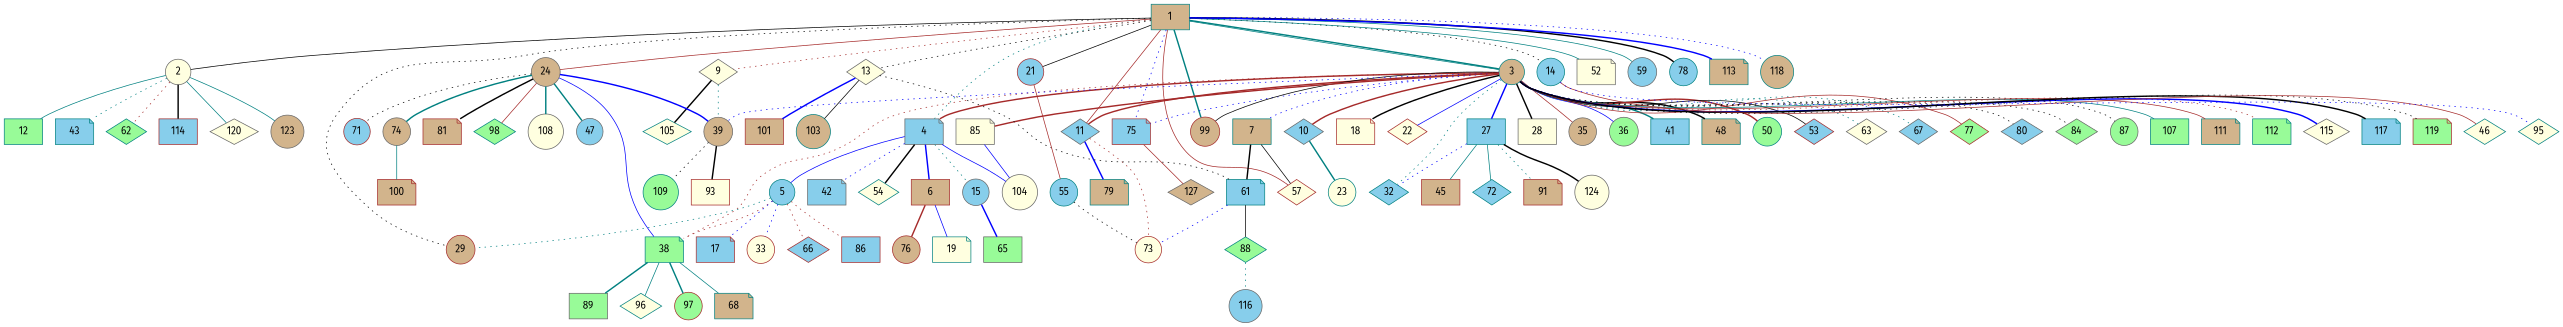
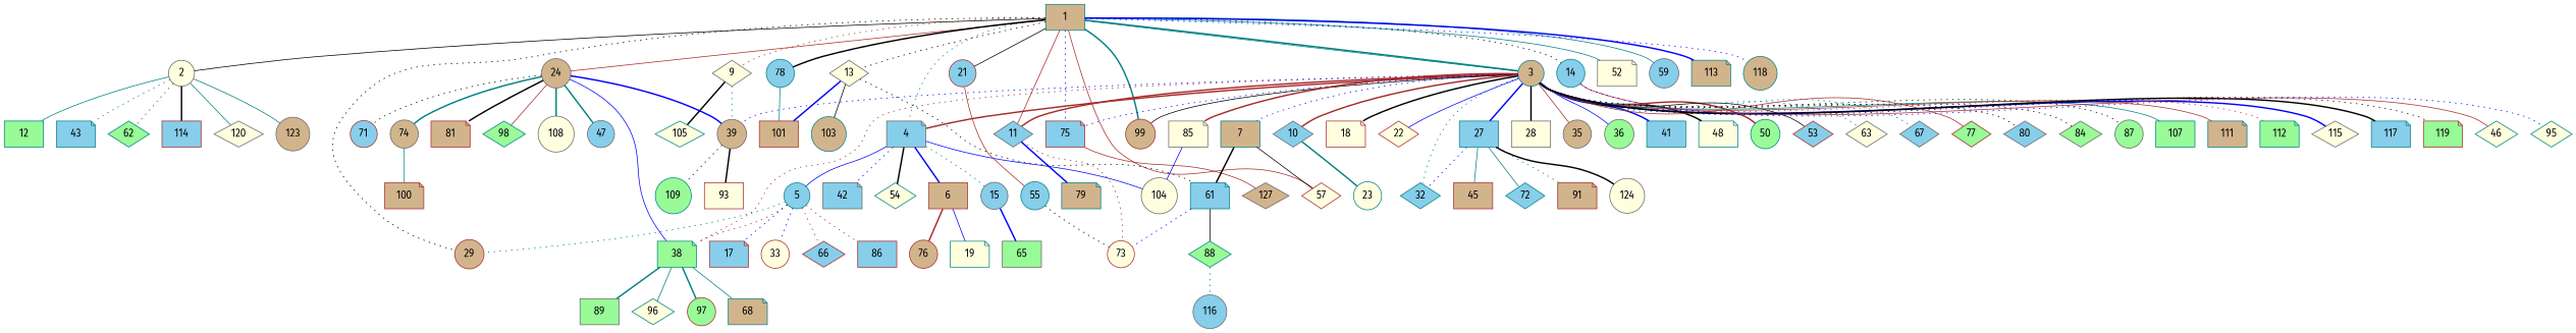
  graph {
    fontname="Fira Sans"
    node [color=teal fillcolor=skyblue fontname="Fira Sans" shape=circle style=filled]
    edge [color=teal fontname="Fira Sans" style=dotted]
    1 [fillcolor=tan shape=box super="+25"]
    2 [color=gray40 fillcolor=lightyellow super="+37"]
    3 [fillcolor=tan super="+8"]
    4 [color=gray40 shape=note super="+70"]
    9 [color=gray40 fillcolor=lightyellow shape=diamond super="+20"]
    11 [color=gray40 shape=diamond super="+102"]
    13 [color=gray40 fillcolor=lightyellow shape=diamond super="+26"]
    14 [super="+90"]
    21 [color=brown super="+31"]
    24 [color=gray40 fillcolor=tan super="+44"]
    29 [color=brown fillcolor=tan]
    52 [color=gray40 fillcolor=lightyellow shape=note]
    57 [color=brown fillcolor=lightyellow shape=diamond super="+60"]
    59 [color=gray40]
    75 [color=brown shape=note]
    78
    99 [color=brown fillcolor=tan]
    113 [fillcolor=tan shape=note]
    118 [fillcolor=tan]
    12 [fillcolor=palegreen shape=box super="+49"]
    43 [shape=note]
    62 [fillcolor=palegreen shape=diamond]
    114 [color=brown shape=box]
    120 [color=gray40 fillcolor=lightyellow shape=diamond]
    123 [color=gray40 fillcolor=tan super="+126"]
    7 [fillcolor=tan shape=box super="+16"]
    10 [color=gray40 shape=diamond super="+56"]
    18 [color=brown fillcolor=lightyellow shape=note]
    22 [color=brown fillcolor=lightyellow shape=diamond super="+51"]
    27 [shape=box super="+121"]
    28 [color=gray40 fillcolor=lightyellow shape=box]
    32 [shape=diamond super="+125"]
    35 [color=gray40 fillcolor=tan]
    36 [color=gray40 fillcolor=palegreen]
    38 [fillcolor=palegreen shape=note super="+40"]
    39 [color=gray40 fillcolor=tan super="+92"]
    41 [shape=box]
-   48 [fillcolor=tan shape=note]
+   48 [fillcolor=lightyellow shape=note]
    50 [fillcolor=palegreen]
    53 [color=brown shape=diamond]
    63 [color=gray40 fillcolor=lightyellow shape=diamond]
    67 [color=gray40 shape=diamond]
    77 [color=brown fillcolor=palegreen shape=diamond super="+82"]
    80 [color=gray40 shape=diamond]
    84 [color=gray40 fillcolor=palegreen shape=diamond]
    85 [color=gray40 fillcolor=lightyellow shape=note super="+110"]
    87 [color=gray40 fillcolor=palegreen]
    107 [fillcolor=palegreen shape=box]
    111 [fillcolor=tan shape=note]
    112 [fillcolor=palegreen shape=note]
    115 [color=gray40 fillcolor=lightyellow shape=diamond]
    117 [shape=note]
    119 [color=brown fillcolor=palegreen shape=note]
    5 [super="+34"]
    6 [color=brown fillcolor=tan shape=box super="+30"]
    15 [color=gray40]
    42 [color=gray40 shape=note super="+69"]
    54 [fillcolor=lightyellow shape=diamond super="+58"]
    104 [color=gray40 fillcolor=lightyellow]
    105 [fillcolor=lightyellow shape=diamond]
    73 [color=brown fillcolor=lightyellow super="+83"]
    79 [fillcolor=tan shape=note]
    61 [shape=note super="+122"]
    101 [color=brown fillcolor=tan shape=box]
    103 [fillcolor=tan]
    46 [fillcolor=lightyellow shape=diamond]
    95 [fillcolor=lightyellow shape=diamond]
    55
    47 [color=gray40]
    71 [color=brown]
    74 [color=gray40 fillcolor=tan]
    81 [color=brown fillcolor=tan shape=note]
    98 [fillcolor=palegreen shape=diamond]
    108 [color=gray40 fillcolor=lightyellow]
    127 [color=gray40 fillcolor=tan shape=diamond]
    23 [fillcolor=lightyellow]
    45 [color=brown fillcolor=tan shape=box super="+64"]
    72 [shape=diamond]
    91 [color=brown fillcolor=tan shape=note super="+106"]
    124 [color=gray40 fillcolor=lightyellow]
    68 [fillcolor=tan shape=note]
    89 [color=gray40 fillcolor=palegreen shape=box]
    96 [fillcolor=lightyellow shape=diamond]
    97 [color=brown fillcolor=palegreen]
    93 [color=brown fillcolor=lightyellow shape=box]
    109 [fillcolor=palegreen]
    17 [color=brown shape=note]
    33 [color=brown fillcolor=lightyellow]
    66 [color=brown shape=diamond]
    86 [color=brown shape=box]
    19 [fillcolor=lightyellow shape=note]
    76 [color=brown fillcolor=tan]
    65 [color=gray40 fillcolor=palegreen shape=box]
    88 [fillcolor=palegreen shape=diamond super="+94"]
    100 [color=brown fillcolor=tan shape=note]
    116 [color=gray40]
    1 -- 2 [color=black style=solid]
    1 -- 3 [style=solid]
    1 -- 3 [style=bold]
    1 -- 4
    1 -- 9 [color=brown]
    1 -- 11 [color=brown style=solid]
    1 -- 13 [color=black]
    1 -- 14 [color=black]
    1 -- 21 [color=black style=solid]
    1 -- 24 [color=brown style=solid]
    1 -- 29 [color=black]
    1 -- 52 [style=solid]
    1 -- 57 [color=brown style=solid]
    1 -- 59 [style=solid]
    1 -- 75 [color=blue]
    1 -- 78 [color=black style=bold]
    1 -- 99 [style=bold]
    1 -- 113 [color=blue style=bold]
    1 -- 118 [color=blue]
    2 -- 12 [style=solid]
    2 -- 43
    2 -- 62 [color=brown]
    2 -- 114 [color=black style=bold]
    2 -- 120 [style=solid]
    2 -- 123 [style=solid]
    3 -- 4 [color=brown style=bold]
    3 -- 11 [color=brown style=bold]
    3 -- 75 [color=blue]
    3 -- 99 [color=black style=solid]
    3 -- 7 [color=blue]
    3 -- 10 [color=brown style=bold]
    3 -- 18 [color=black style=bold]
    3 -- 22 [color=blue style=solid]
    3 -- 27 [color=blue style=bold]
    3 -- 28 [color=black style=bold]
    3 -- 32
    3 -- 35 [color=brown style=solid]
    3 -- 36 [color=blue style=solid]
    3 -- 38 [color=brown]
    3 -- 39 [color=blue]
-   3 -- 41 [style=bold]
+   3 -- 41 [color=blue style=bold]
    3 -- 48 [color=black style=bold]
    3 -- 50 [color=brown style=bold]
    3 -- 53 [color=black style=solid]
    3 -- 63
    3 -- 67
    3 -- 77 [color=brown style=solid]
    3 -- 80 [color=black]
    3 -- 84 [color=black]
    3 -- 85 [color=brown style=bold]
    3 -- 87 [color=black]
    3 -- 107 [style=solid]
    3 -- 111 [color=brown style=solid]
    3 -- 112 [color=brown]
    3 -- 115 [color=blue style=bold]
    3 -- 117 [color=black style=bold]
    3 -- 119 [color=black]
    4 -- 5 [color=blue style=solid]
    4 -- 6 [color=blue style=bold]
    4 -- 15
    4 -- 42 [color=blue]
    4 -- 54 [color=black style=bold]
    4 -- 104 [color=blue style=solid]
    9 -- 39
    9 -- 105 [color=black style=bold]
    11 -- 73 [color=brown]
    11 -- 79 [color=blue style=bold]
    13 -- 61 [color=black]
    13 -- 101 [color=blue style=bold]
    13 -- 103 [color=black style=solid]
    14 -- 46 [color=brown style=solid]
    14 -- 95 [color=blue]
    21 -- 55 [color=brown style=solid]
    24 -- 38 [color=blue style=solid]
    24 -- 39 [color=blue style=bold]
    24 -- 47 [style=bold]
    24 -- 71 [color=black]
    24 -- 74 [style=bold]
    24 -- 81 [color=black style=bold]
    24 -- 98 [color=brown style=solid]
    24 -- 108 [style=bold]
    75 -- 127 [color=brown style=solid]
+   78 -- 101 [style=solid]
    7 -- 57 [color=black style=solid]
    7 -- 61 [color=black style=bold]
    10 -- 23 [style=bold]
    27 -- 32 [color=blue]
    27 -- 45 [style=solid]
    27 -- 72 [style=solid]
    27 -- 91
    27 -- 124 [color=black style=bold]
    38 -- 68 [style=solid]
    38 -- 89 [style=bold]
    38 -- 96 [style=solid]
    38 -- 97 [style=bold]
    39 -- 93 [color=black style=bold]
    39 -- 109 [color=black]
    85 -- 104 [color=blue style=solid]
    5 -- 29
    5 -- 38 [color=brown]
    5 -- 17 [color=blue]
    5 -- 33 [color=blue]
    5 -- 66 [color=brown]
    5 -- 86 [color=brown]
    6 -- 19 [color=blue style=solid]
    6 -- 76 [color=brown style=bold]
    15 -- 65 [color=blue style=bold]
    61 -- 73 [color=blue]
    61 -- 88 [color=black style=solid]
    55 -- 73 [color=black]
    74 -- 100 [style=solid]
    88 -- 116
  }
